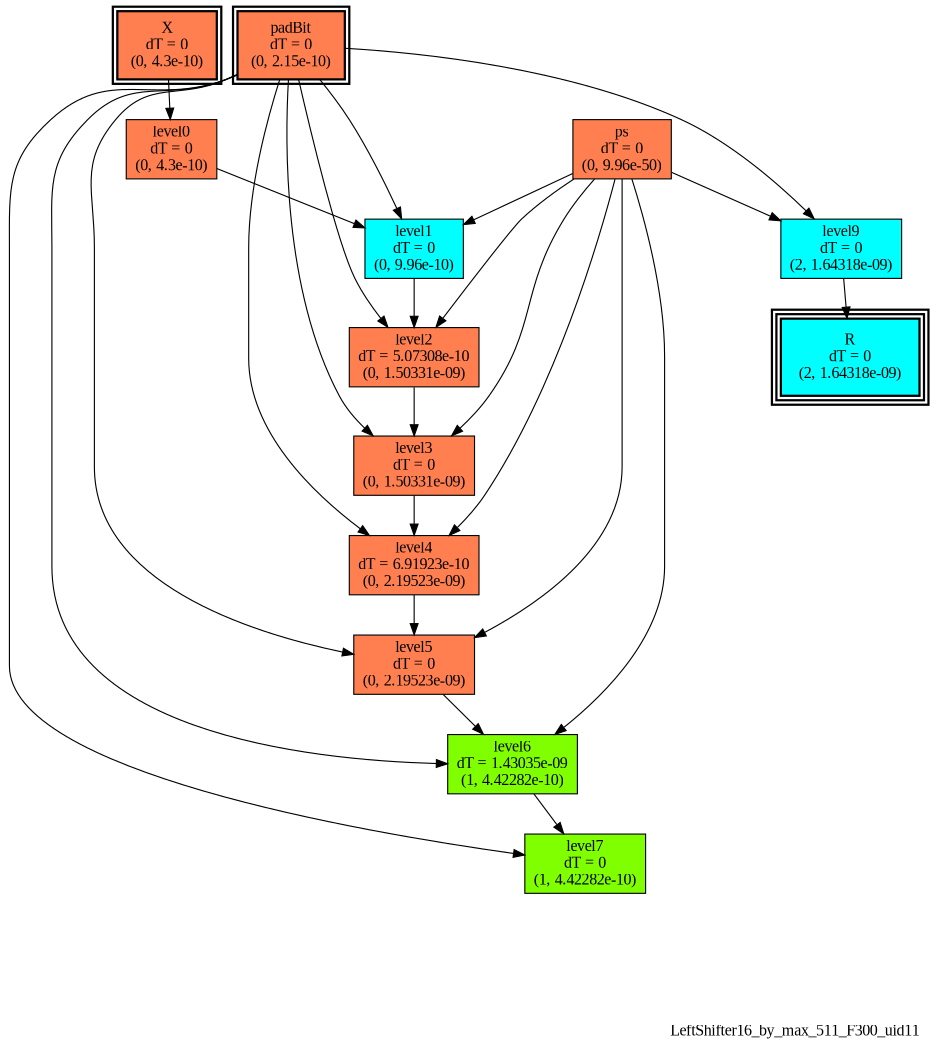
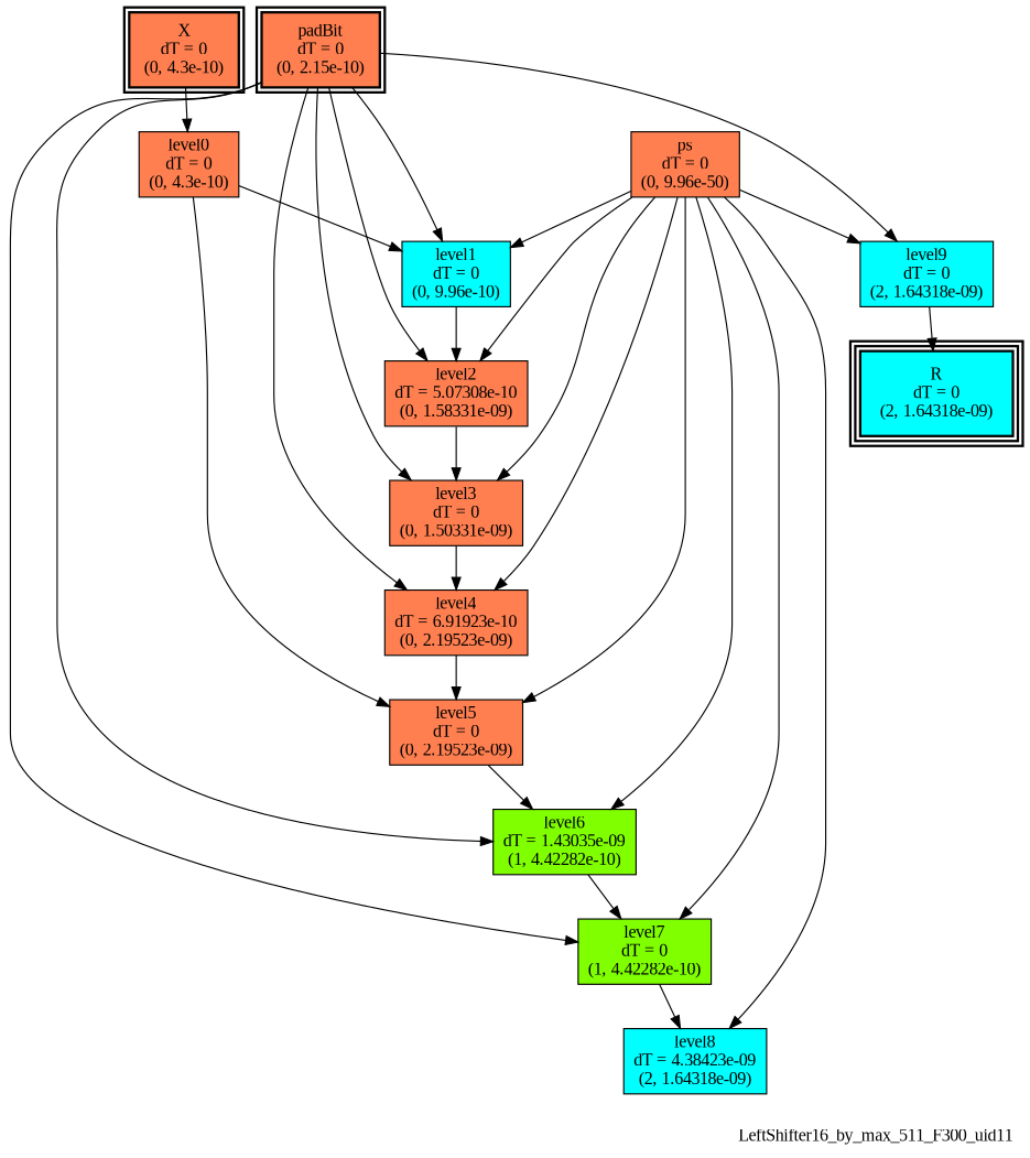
  digraph {
    fontname="Liberation Serif"
    label=LeftShifter16_by_max_511_F300_uid11
    labeljust=right
    labelloc=bottom
    nodesep=0.25
    ranksep=0.5
    node [color=black fillcolor=coral fontname="Liberation Serif" peripheries=1 shape=box style=filled]
    edge [arrowhead=normal arrowsize=1.0 arrowtail=normal color=black dir=forward fontname="Liberation Serif"]
    n1 [label="X\ndT = 0\n(0, 4.3e-10)" peripheries=2 style="bold, filled"]
    n2 [label="padBit\ndT = 0\n(0, 2.15e-10)" peripheries=2 style="bold, filled"]
    n3 [fillcolor=cyan label="R\ndT = 0\n(2, 1.64318e-09)" peripheries=3 style="bold, filled"]
    n4 [label="level0\ndT = 0\n(0, 4.3e-10)"]
    n5 [fillcolor=cyan label="level1\ndT = 0\n(0, 9.96e-10)"]
-   n6 [label="level2\ndT = 5.07308e-10\n(0, 1.50331e-09)"]
+   n6 [label="level2\ndT = 5.07308e-10\n(0, 1.58331e-09)"]
    n7 [label="level3\ndT = 0\n(0, 1.50331e-09)"]
    n8 [label="level4\ndT = 6.91923e-10\n(0, 2.19523e-09)"]
    n9 [label="level5\ndT = 0\n(0, 2.19523e-09)"]
    n10 [fillcolor=chartreuse label="level6\ndT = 1.43035e-09\n(1, 4.42282e-10)"]
    n11 [fillcolor=chartreuse label="level7\ndT = 0\n(1, 4.42282e-10)"]
    n12 [fillcolor=cyan label="level9\ndT = 0\n(2, 1.64318e-09)"]
    n13 [label="ps\ndT = 0\n(0, 9.96e-50)"]
+   n14 [fillcolor=cyan label="level8\ndT = 4.38423e-09\n(2, 1.64318e-09)"]
    subgraph sub_1 {
      rank=same
      n1
      n2
    }
    subgraph sub_2 {
      rank=same
      n3
    }
    n1 -> n4
    n2 -> n5
    n2 -> n6
    n2 -> n7
    n2 -> n8
-   n2 -> n9
+   n4 -> n9
    n2 -> n10
    n2 -> n11
    n2 -> n12
    n4 -> n5
    n5 -> n6
    n6 -> n7
    n7 -> n8
    n8 -> n9
    n9 -> n10
    n10 -> n11
+   n11 -> n14
    n12 -> n3
    n13 -> n5
    n13 -> n6
    n13 -> n7
    n13 -> n8
    n13 -> n9
    n13 -> n10
+   n13 -> n11
    n13 -> n12
+   n13 -> n14
  }
